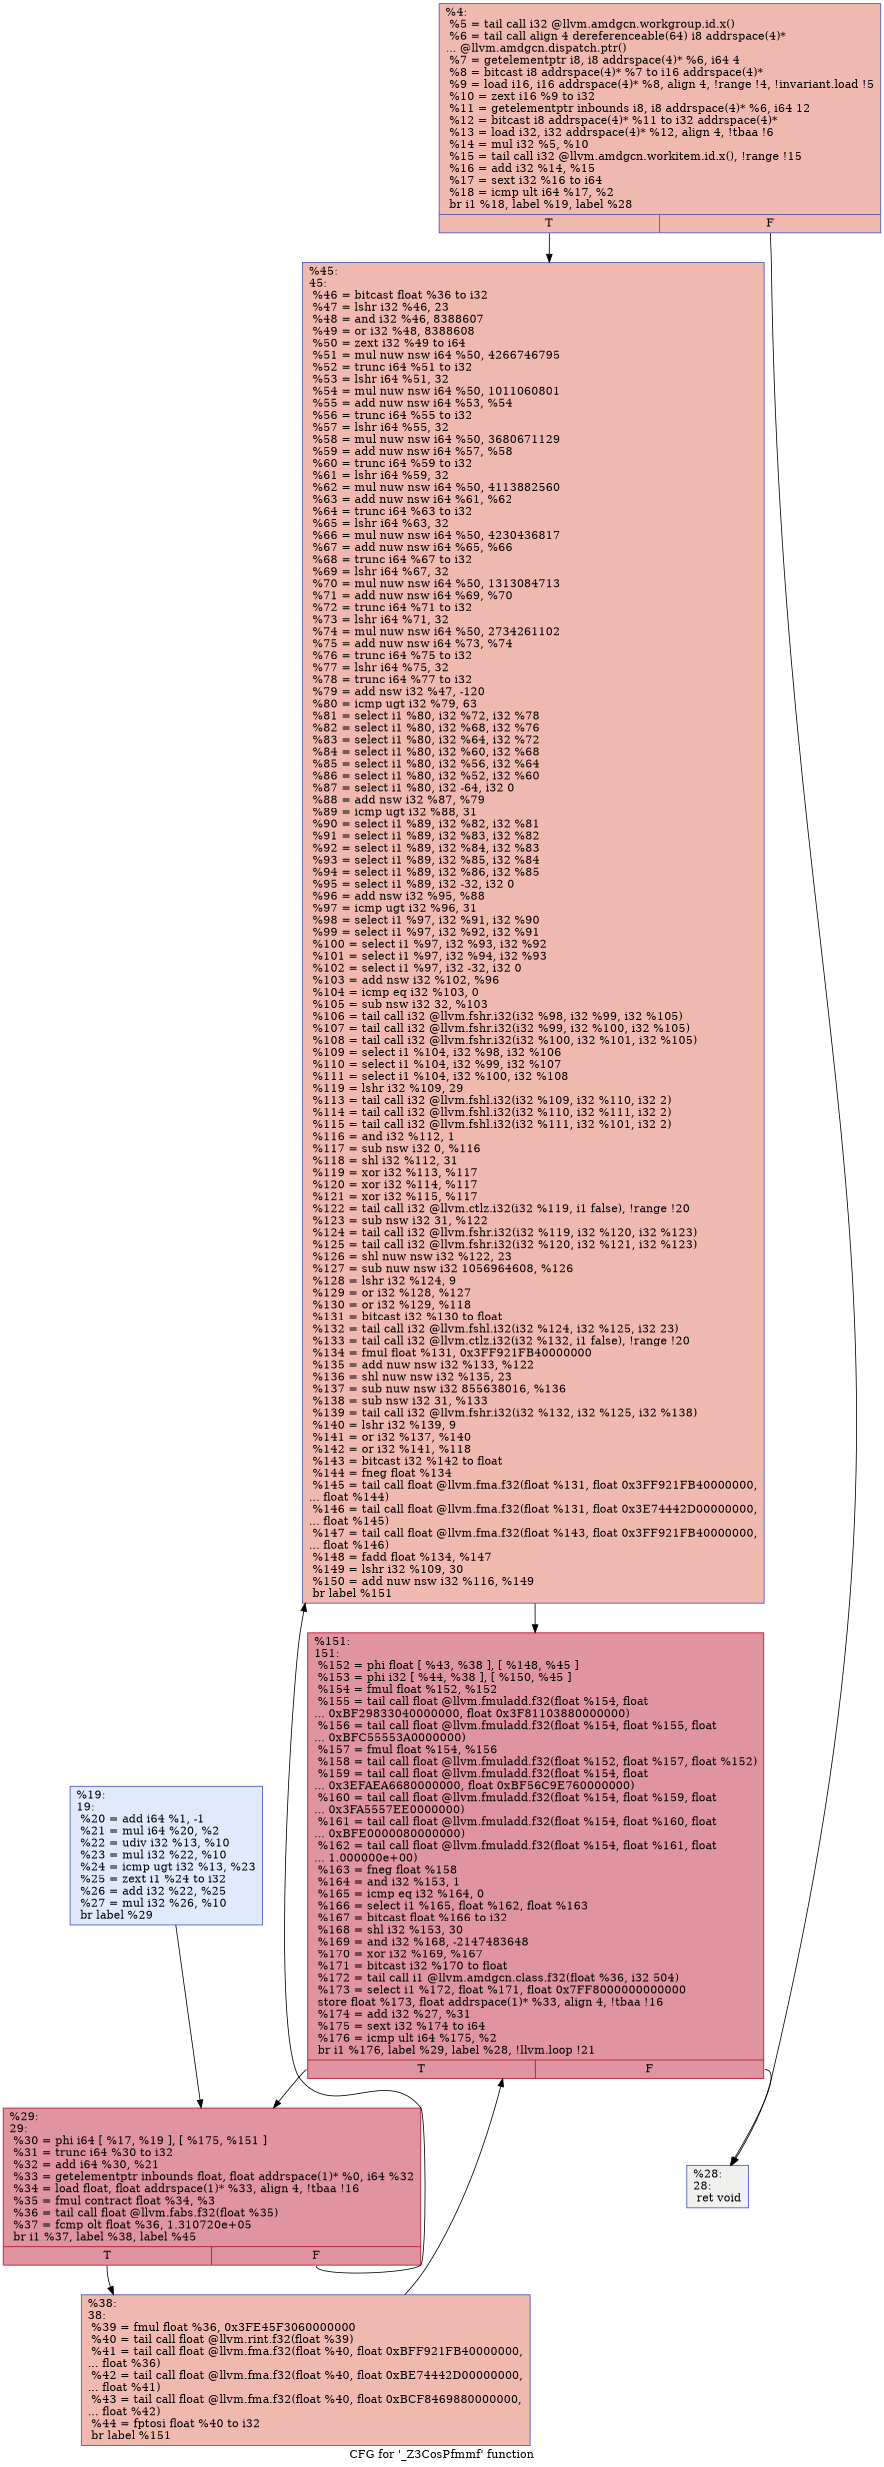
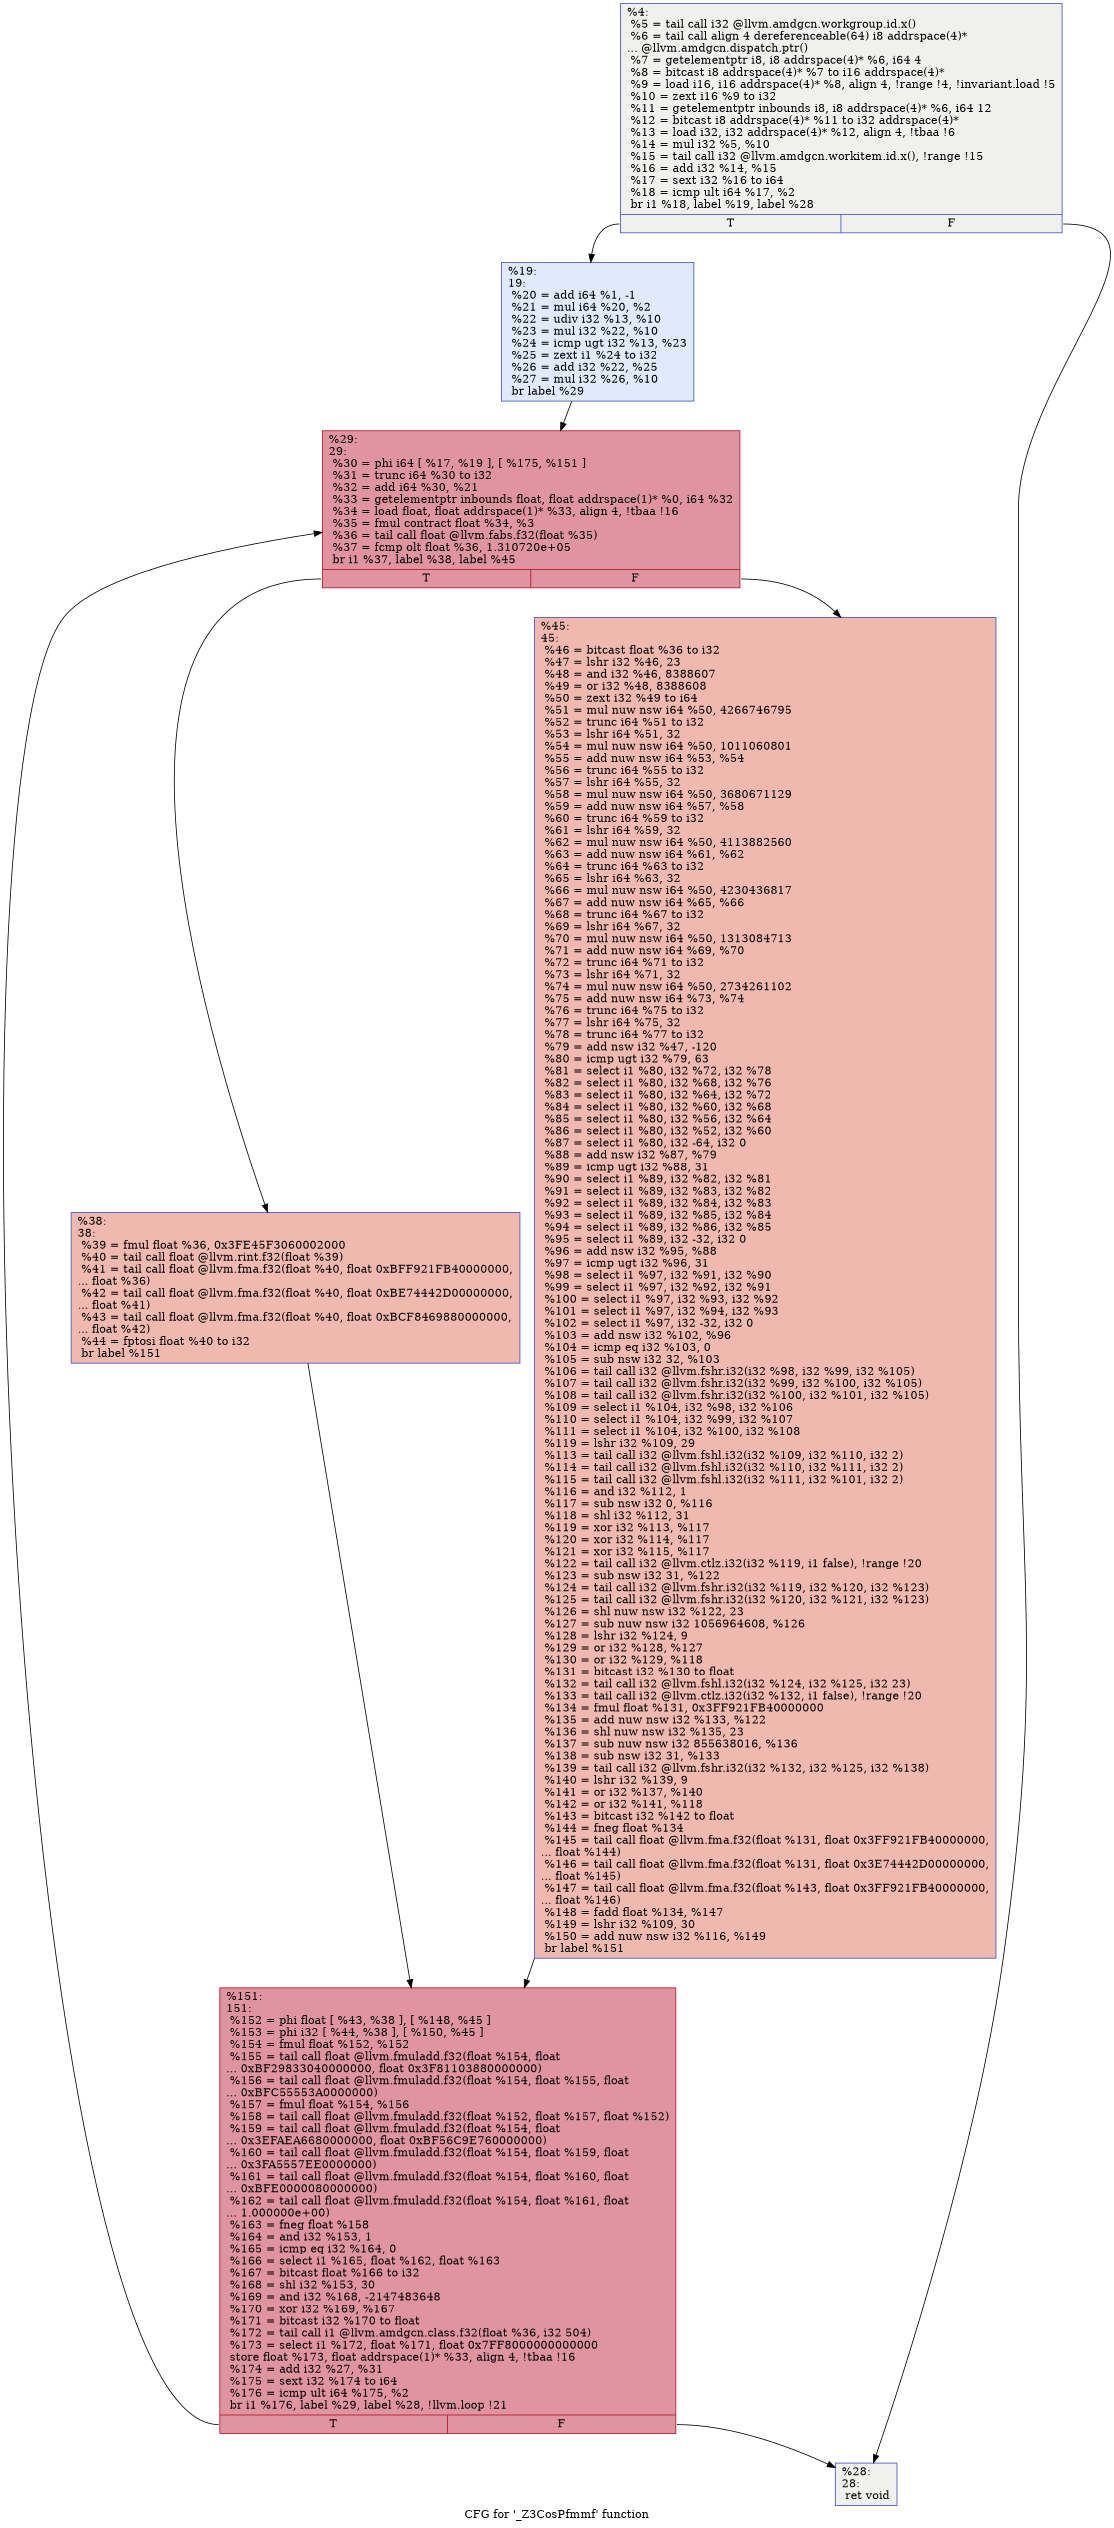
  digraph {
    label="CFG for '_Z3CosPfmmf' function"
    node [color="#3d50c3ff" fillcolor="#dedcdb70" shape=record style=filled]
-   n1 [fillcolor="#de614d70" label="{%4:\l  %5 = tail call i32 @llvm.amdgcn.workgroup.id.x()\l  %6 = tail call align 4 dereferenceable(64) i8 addrspace(4)*\l... @llvm.amdgcn.dispatch.ptr()\l  %7 = getelementptr i8, i8 addrspace(4)* %6, i64 4\l  %8 = bitcast i8 addrspace(4)* %7 to i16 addrspace(4)*\l  %9 = load i16, i16 addrspace(4)* %8, align 4, !range !4, !invariant.load !5\l  %10 = zext i16 %9 to i32\l  %11 = getelementptr inbounds i8, i8 addrspace(4)* %6, i64 12\l  %12 = bitcast i8 addrspace(4)* %11 to i32 addrspace(4)*\l  %13 = load i32, i32 addrspace(4)* %12, align 4, !tbaa !6\l  %14 = mul i32 %5, %10\l  %15 = tail call i32 @llvm.amdgcn.workitem.id.x(), !range !15\l  %16 = add i32 %14, %15\l  %17 = sext i32 %16 to i64\l  %18 = icmp ult i64 %17, %2\l  br i1 %18, label %19, label %28\l|{<s0>T|<s1>F}}"]
+   n1 [label="{%4:\l  %5 = tail call i32 @llvm.amdgcn.workgroup.id.x()\l  %6 = tail call align 4 dereferenceable(64) i8 addrspace(4)*\l... @llvm.amdgcn.dispatch.ptr()\l  %7 = getelementptr i8, i8 addrspace(4)* %6, i64 4\l  %8 = bitcast i8 addrspace(4)* %7 to i16 addrspace(4)*\l  %9 = load i16, i16 addrspace(4)* %8, align 4, !range !4, !invariant.load !5\l  %10 = zext i16 %9 to i32\l  %11 = getelementptr inbounds i8, i8 addrspace(4)* %6, i64 12\l  %12 = bitcast i8 addrspace(4)* %11 to i32 addrspace(4)*\l  %13 = load i32, i32 addrspace(4)* %12, align 4, !tbaa !6\l  %14 = mul i32 %5, %10\l  %15 = tail call i32 @llvm.amdgcn.workitem.id.x(), !range !15\l  %16 = add i32 %14, %15\l  %17 = sext i32 %16 to i64\l  %18 = icmp ult i64 %17, %2\l  br i1 %18, label %19, label %28\l|{<s0>T|<s1>F}}"]
    n2 [fillcolor="#b9d0f970" label="{%19:\l19:                                               \l  %20 = add i64 %1, -1\l  %21 = mul i64 %20, %2\l  %22 = udiv i32 %13, %10\l  %23 = mul i32 %22, %10\l  %24 = icmp ugt i32 %13, %23\l  %25 = zext i1 %24 to i32\l  %26 = add i32 %22, %25\l  %27 = mul i32 %26, %10\l  br label %29\l}"]
    n3 [label="{%28:\l28:                                               \l  ret void\l}"]
    n4 [color="#b70d28ff" fillcolor="#b70d2870" label="{%29:\l29:                                               \l  %30 = phi i64 [ %17, %19 ], [ %175, %151 ]\l  %31 = trunc i64 %30 to i32\l  %32 = add i64 %30, %21\l  %33 = getelementptr inbounds float, float addrspace(1)* %0, i64 %32\l  %34 = load float, float addrspace(1)* %33, align 4, !tbaa !16\l  %35 = fmul contract float %34, %3\l  %36 = tail call float @llvm.fabs.f32(float %35)\l  %37 = fcmp olt float %36, 1.310720e+05\l  br i1 %37, label %38, label %45\l|{<s0>T|<s1>F}}"]
-   n5 [fillcolor="#de614d70" label="{%38:\l38:                                               \l  %39 = fmul float %36, 0x3FE45F3060000000\l  %40 = tail call float @llvm.rint.f32(float %39)\l  %41 = tail call float @llvm.fma.f32(float %40, float 0xBFF921FB40000000,\l... float %36)\l  %42 = tail call float @llvm.fma.f32(float %40, float 0xBE74442D00000000,\l... float %41)\l  %43 = tail call float @llvm.fma.f32(float %40, float 0xBCF8469880000000,\l... float %42)\l  %44 = fptosi float %40 to i32\l  br label %151\l}"]
+   n5 [fillcolor="#de614d70" label="{%38:\l38:                                               \l  %39 = fmul float %36, 0x3FE45F3060002000\l  %40 = tail call float @llvm.rint.f32(float %39)\l  %41 = tail call float @llvm.fma.f32(float %40, float 0xBFF921FB40000000,\l... float %36)\l  %42 = tail call float @llvm.fma.f32(float %40, float 0xBE74442D00000000,\l... float %41)\l  %43 = tail call float @llvm.fma.f32(float %40, float 0xBCF8469880000000,\l... float %42)\l  %44 = fptosi float %40 to i32\l  br label %151\l}"]
    n6 [fillcolor="#de614d70" label="{%45:\l45:                                               \l  %46 = bitcast float %36 to i32\l  %47 = lshr i32 %46, 23\l  %48 = and i32 %46, 8388607\l  %49 = or i32 %48, 8388608\l  %50 = zext i32 %49 to i64\l  %51 = mul nuw nsw i64 %50, 4266746795\l  %52 = trunc i64 %51 to i32\l  %53 = lshr i64 %51, 32\l  %54 = mul nuw nsw i64 %50, 1011060801\l  %55 = add nuw nsw i64 %53, %54\l  %56 = trunc i64 %55 to i32\l  %57 = lshr i64 %55, 32\l  %58 = mul nuw nsw i64 %50, 3680671129\l  %59 = add nuw nsw i64 %57, %58\l  %60 = trunc i64 %59 to i32\l  %61 = lshr i64 %59, 32\l  %62 = mul nuw nsw i64 %50, 4113882560\l  %63 = add nuw nsw i64 %61, %62\l  %64 = trunc i64 %63 to i32\l  %65 = lshr i64 %63, 32\l  %66 = mul nuw nsw i64 %50, 4230436817\l  %67 = add nuw nsw i64 %65, %66\l  %68 = trunc i64 %67 to i32\l  %69 = lshr i64 %67, 32\l  %70 = mul nuw nsw i64 %50, 1313084713\l  %71 = add nuw nsw i64 %69, %70\l  %72 = trunc i64 %71 to i32\l  %73 = lshr i64 %71, 32\l  %74 = mul nuw nsw i64 %50, 2734261102\l  %75 = add nuw nsw i64 %73, %74\l  %76 = trunc i64 %75 to i32\l  %77 = lshr i64 %75, 32\l  %78 = trunc i64 %77 to i32\l  %79 = add nsw i32 %47, -120\l  %80 = icmp ugt i32 %79, 63\l  %81 = select i1 %80, i32 %72, i32 %78\l  %82 = select i1 %80, i32 %68, i32 %76\l  %83 = select i1 %80, i32 %64, i32 %72\l  %84 = select i1 %80, i32 %60, i32 %68\l  %85 = select i1 %80, i32 %56, i32 %64\l  %86 = select i1 %80, i32 %52, i32 %60\l  %87 = select i1 %80, i32 -64, i32 0\l  %88 = add nsw i32 %87, %79\l  %89 = icmp ugt i32 %88, 31\l  %90 = select i1 %89, i32 %82, i32 %81\l  %91 = select i1 %89, i32 %83, i32 %82\l  %92 = select i1 %89, i32 %84, i32 %83\l  %93 = select i1 %89, i32 %85, i32 %84\l  %94 = select i1 %89, i32 %86, i32 %85\l  %95 = select i1 %89, i32 -32, i32 0\l  %96 = add nsw i32 %95, %88\l  %97 = icmp ugt i32 %96, 31\l  %98 = select i1 %97, i32 %91, i32 %90\l  %99 = select i1 %97, i32 %92, i32 %91\l  %100 = select i1 %97, i32 %93, i32 %92\l  %101 = select i1 %97, i32 %94, i32 %93\l  %102 = select i1 %97, i32 -32, i32 0\l  %103 = add nsw i32 %102, %96\l  %104 = icmp eq i32 %103, 0\l  %105 = sub nsw i32 32, %103\l  %106 = tail call i32 @llvm.fshr.i32(i32 %98, i32 %99, i32 %105)\l  %107 = tail call i32 @llvm.fshr.i32(i32 %99, i32 %100, i32 %105)\l  %108 = tail call i32 @llvm.fshr.i32(i32 %100, i32 %101, i32 %105)\l  %109 = select i1 %104, i32 %98, i32 %106\l  %110 = select i1 %104, i32 %99, i32 %107\l  %111 = select i1 %104, i32 %100, i32 %108\l  %119 = lshr i32 %109, 29\l  %113 = tail call i32 @llvm.fshl.i32(i32 %109, i32 %110, i32 2)\l  %114 = tail call i32 @llvm.fshl.i32(i32 %110, i32 %111, i32 2)\l  %115 = tail call i32 @llvm.fshl.i32(i32 %111, i32 %101, i32 2)\l  %116 = and i32 %112, 1\l  %117 = sub nsw i32 0, %116\l  %118 = shl i32 %112, 31\l  %119 = xor i32 %113, %117\l  %120 = xor i32 %114, %117\l  %121 = xor i32 %115, %117\l  %122 = tail call i32 @llvm.ctlz.i32(i32 %119, i1 false), !range !20\l  %123 = sub nsw i32 31, %122\l  %124 = tail call i32 @llvm.fshr.i32(i32 %119, i32 %120, i32 %123)\l  %125 = tail call i32 @llvm.fshr.i32(i32 %120, i32 %121, i32 %123)\l  %126 = shl nuw nsw i32 %122, 23\l  %127 = sub nuw nsw i32 1056964608, %126\l  %128 = lshr i32 %124, 9\l  %129 = or i32 %128, %127\l  %130 = or i32 %129, %118\l  %131 = bitcast i32 %130 to float\l  %132 = tail call i32 @llvm.fshl.i32(i32 %124, i32 %125, i32 23)\l  %133 = tail call i32 @llvm.ctlz.i32(i32 %132, i1 false), !range !20\l  %134 = fmul float %131, 0x3FF921FB40000000\l  %135 = add nuw nsw i32 %133, %122\l  %136 = shl nuw nsw i32 %135, 23\l  %137 = sub nuw nsw i32 855638016, %136\l  %138 = sub nsw i32 31, %133\l  %139 = tail call i32 @llvm.fshr.i32(i32 %132, i32 %125, i32 %138)\l  %140 = lshr i32 %139, 9\l  %141 = or i32 %137, %140\l  %142 = or i32 %141, %118\l  %143 = bitcast i32 %142 to float\l  %144 = fneg float %134\l  %145 = tail call float @llvm.fma.f32(float %131, float 0x3FF921FB40000000,\l... float %144)\l  %146 = tail call float @llvm.fma.f32(float %131, float 0x3E74442D00000000,\l... float %145)\l  %147 = tail call float @llvm.fma.f32(float %143, float 0x3FF921FB40000000,\l... float %146)\l  %148 = fadd float %134, %147\l  %149 = lshr i32 %109, 30\l  %150 = add nuw nsw i32 %116, %149\l  br label %151\l}"]
    n7 [color="#b70d28ff" fillcolor="#b70d2870" label="{%151:\l151:                                              \l  %152 = phi float [ %43, %38 ], [ %148, %45 ]\l  %153 = phi i32 [ %44, %38 ], [ %150, %45 ]\l  %154 = fmul float %152, %152\l  %155 = tail call float @llvm.fmuladd.f32(float %154, float\l... 0xBF29833040000000, float 0x3F81103880000000)\l  %156 = tail call float @llvm.fmuladd.f32(float %154, float %155, float\l... 0xBFC55553A0000000)\l  %157 = fmul float %154, %156\l  %158 = tail call float @llvm.fmuladd.f32(float %152, float %157, float %152)\l  %159 = tail call float @llvm.fmuladd.f32(float %154, float\l... 0x3EFAEA6680000000, float 0xBF56C9E760000000)\l  %160 = tail call float @llvm.fmuladd.f32(float %154, float %159, float\l... 0x3FA5557EE0000000)\l  %161 = tail call float @llvm.fmuladd.f32(float %154, float %160, float\l... 0xBFE0000080000000)\l  %162 = tail call float @llvm.fmuladd.f32(float %154, float %161, float\l... 1.000000e+00)\l  %163 = fneg float %158\l  %164 = and i32 %153, 1\l  %165 = icmp eq i32 %164, 0\l  %166 = select i1 %165, float %162, float %163\l  %167 = bitcast float %166 to i32\l  %168 = shl i32 %153, 30\l  %169 = and i32 %168, -2147483648\l  %170 = xor i32 %169, %167\l  %171 = bitcast i32 %170 to float\l  %172 = tail call i1 @llvm.amdgcn.class.f32(float %36, i32 504)\l  %173 = select i1 %172, float %171, float 0x7FF8000000000000\l  store float %173, float addrspace(1)* %33, align 4, !tbaa !16\l  %174 = add i32 %27, %31\l  %175 = sext i32 %174 to i64\l  %176 = icmp ult i64 %175, %2\l  br i1 %176, label %29, label %28, !llvm.loop !21\l|{<s0>T|<s1>F}}"]
-   n1 -> n6 [tailport=s0]
+   n1 -> n2 [tailport=s0]
    n1 -> n3 [tailport=s1]
    n2 -> n4
    n4 -> n5 [tailport=s0]
    n4 -> n6 [tailport=s1]
    n5 -> n7
    n6 -> n7
    n7 -> n3 [tailport=s1]
    n7 -> n4 [tailport=s0]
  }
